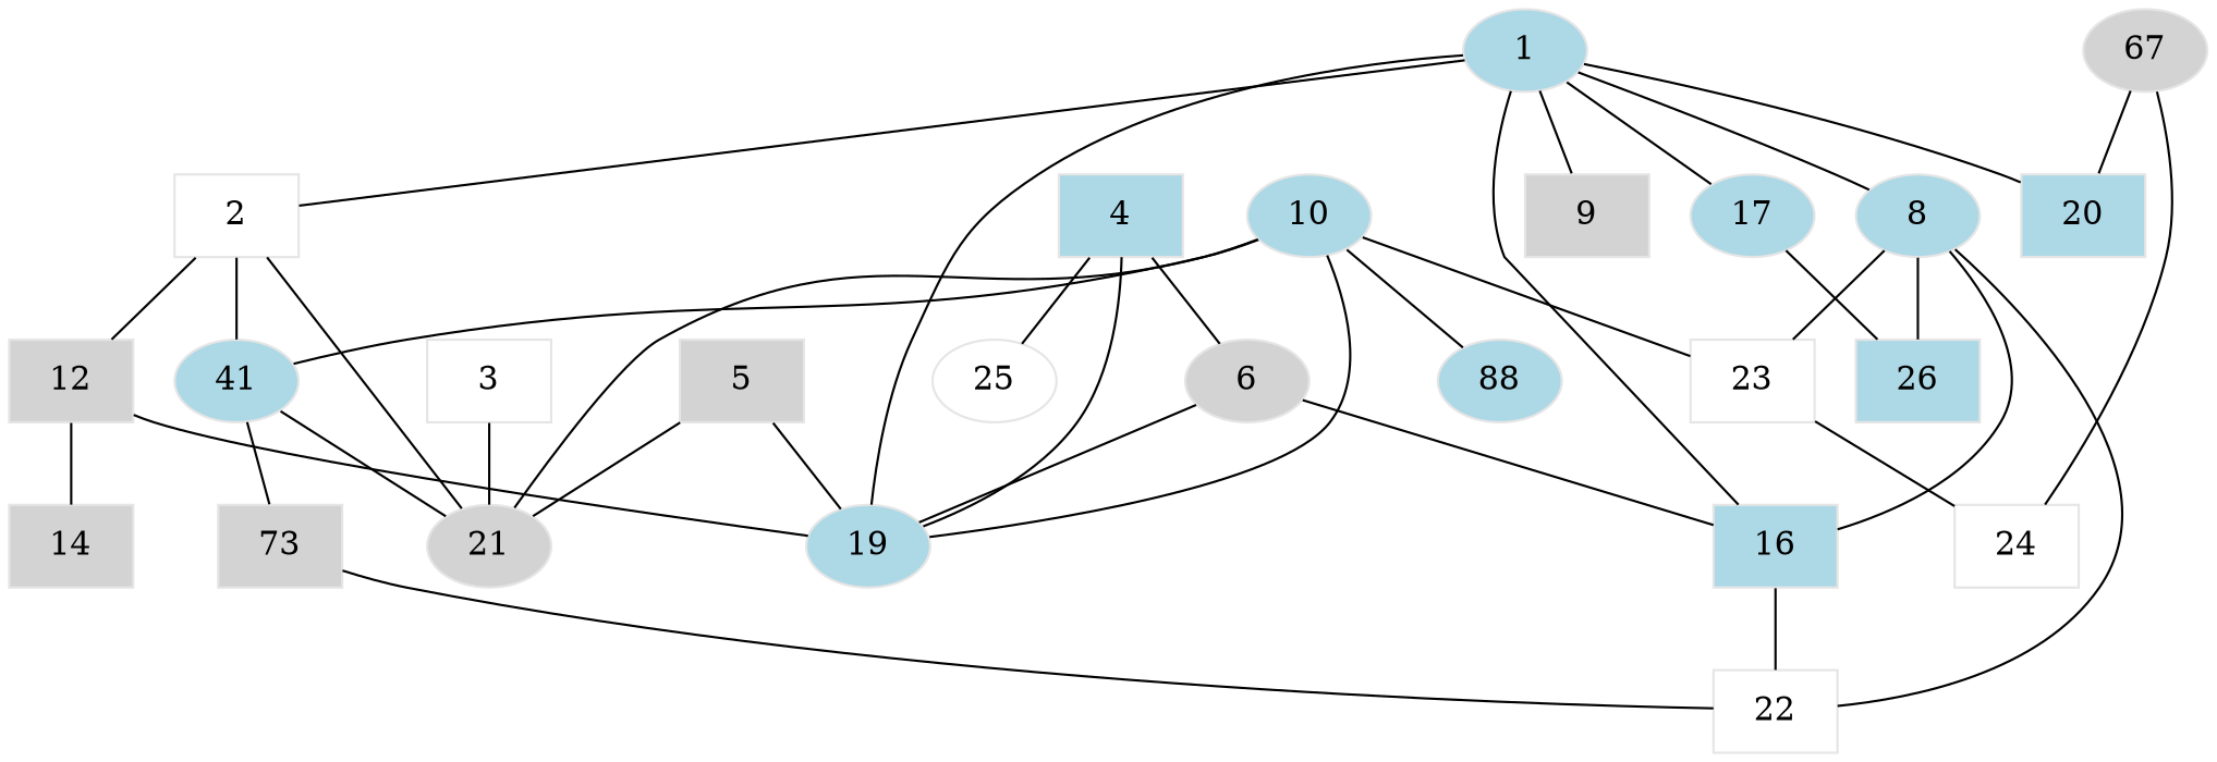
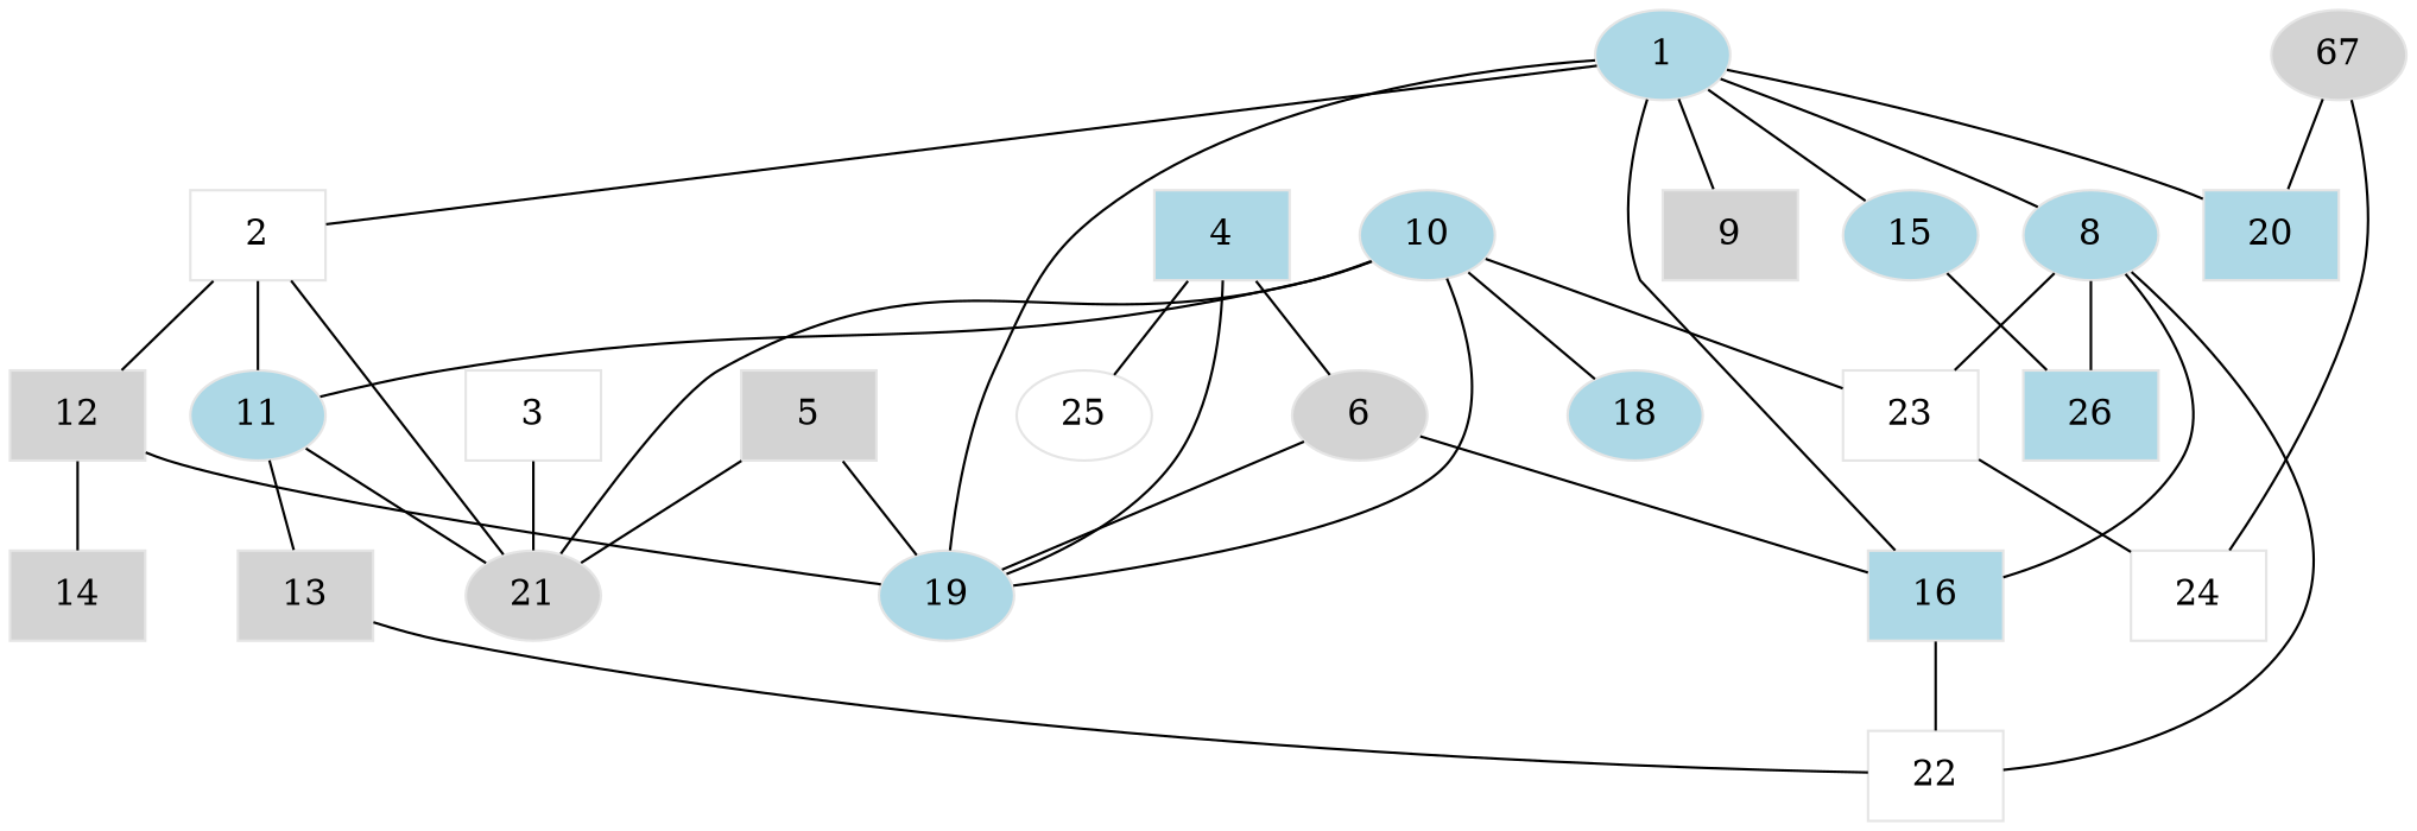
  graph {
    node [color=gray90 fillcolor=lightblue shape=box style=filled]
    edge [weight=1.0]
    1 [shape=ellipse]
    2 [fillcolor=white]
    8 [shape=ellipse]
    9 [fillcolor=lightgrey]
-   15 [shape=ellipse label=17]
+   15 [shape=ellipse]
    16
    19 [shape=ellipse]
    20
-   11 [shape=ellipse label=41]
+   11 [shape=ellipse]
    12 [fillcolor=lightgrey]
    21 [fillcolor=lightgrey shape=ellipse]
    22 [fillcolor=white]
    23 [fillcolor=white]
    26
-   13 [fillcolor=lightgrey label=73]
+   13 [fillcolor=lightgrey]
    14 [fillcolor=lightgrey]
    3 [fillcolor=white]
    4
    6 [fillcolor=lightgrey shape=ellipse]
    25 [fillcolor=white shape=ellipse]
    5 [fillcolor=lightgrey]
    24 [fillcolor=white]
    10 [shape=ellipse]
-   18 [shape=ellipse label=88]
+   18 [shape=ellipse]
    n25 [fillcolor=lightgrey label=67 shape=ellipse]
    1 -- 2
    1 -- 8
    1 -- 9
    1 -- 15
    1 -- 16
    1 -- 19 [weight=2.0]
    1 -- 20
    2 -- 11
    2 -- 12 [weight=2.0]
    2 -- 21
    8 -- 16
    8 -- 22 [weight=2.0]
    8 -- 23
    8 -- 26
    15 -- 26
    16 -- 22 [weight=2.0]
    11 -- 21 [weight=3.0]
    11 -- 13
    12 -- 19
    12 -- 14
    23 -- 24
    13 -- 22
    3 -- 21
    4 -- 19
    4 -- 6
    4 -- 25
    6 -- 16
    6 -- 19
    5 -- 19
    5 -- 21 [weight=2.0]
    10 -- 19
    10 -- 11
    10 -- 21 [weight=2.0]
    10 -- 23
    10 -- 18
    n25 -- 20
    n25 -- 24
  }
